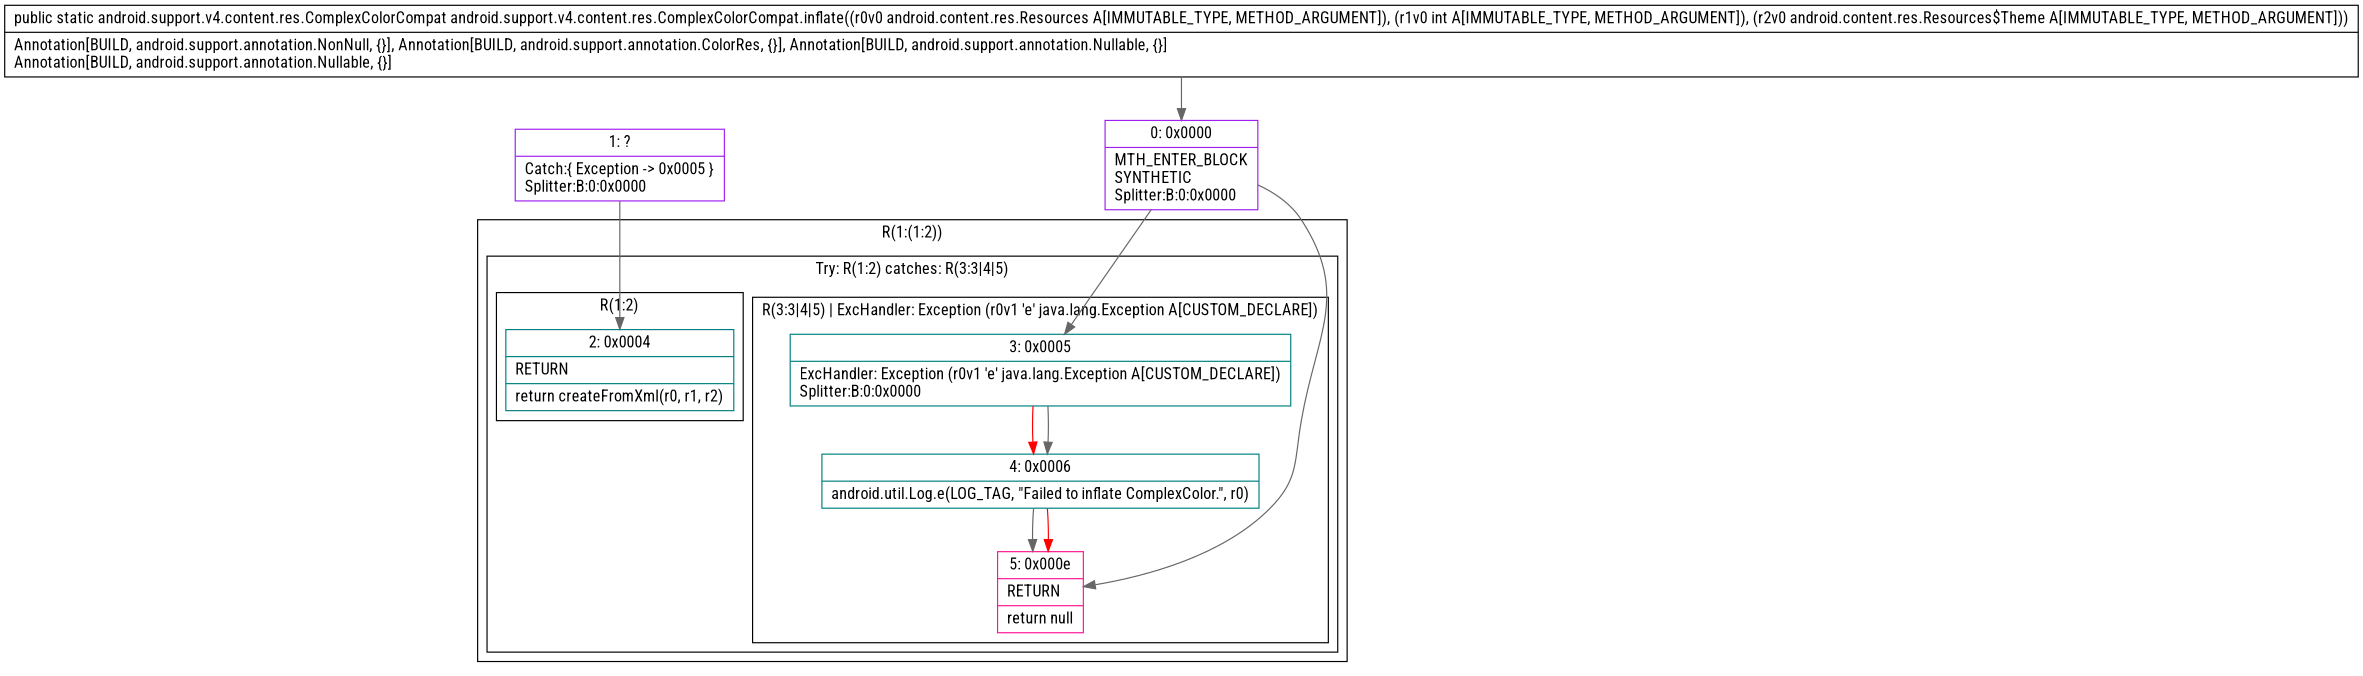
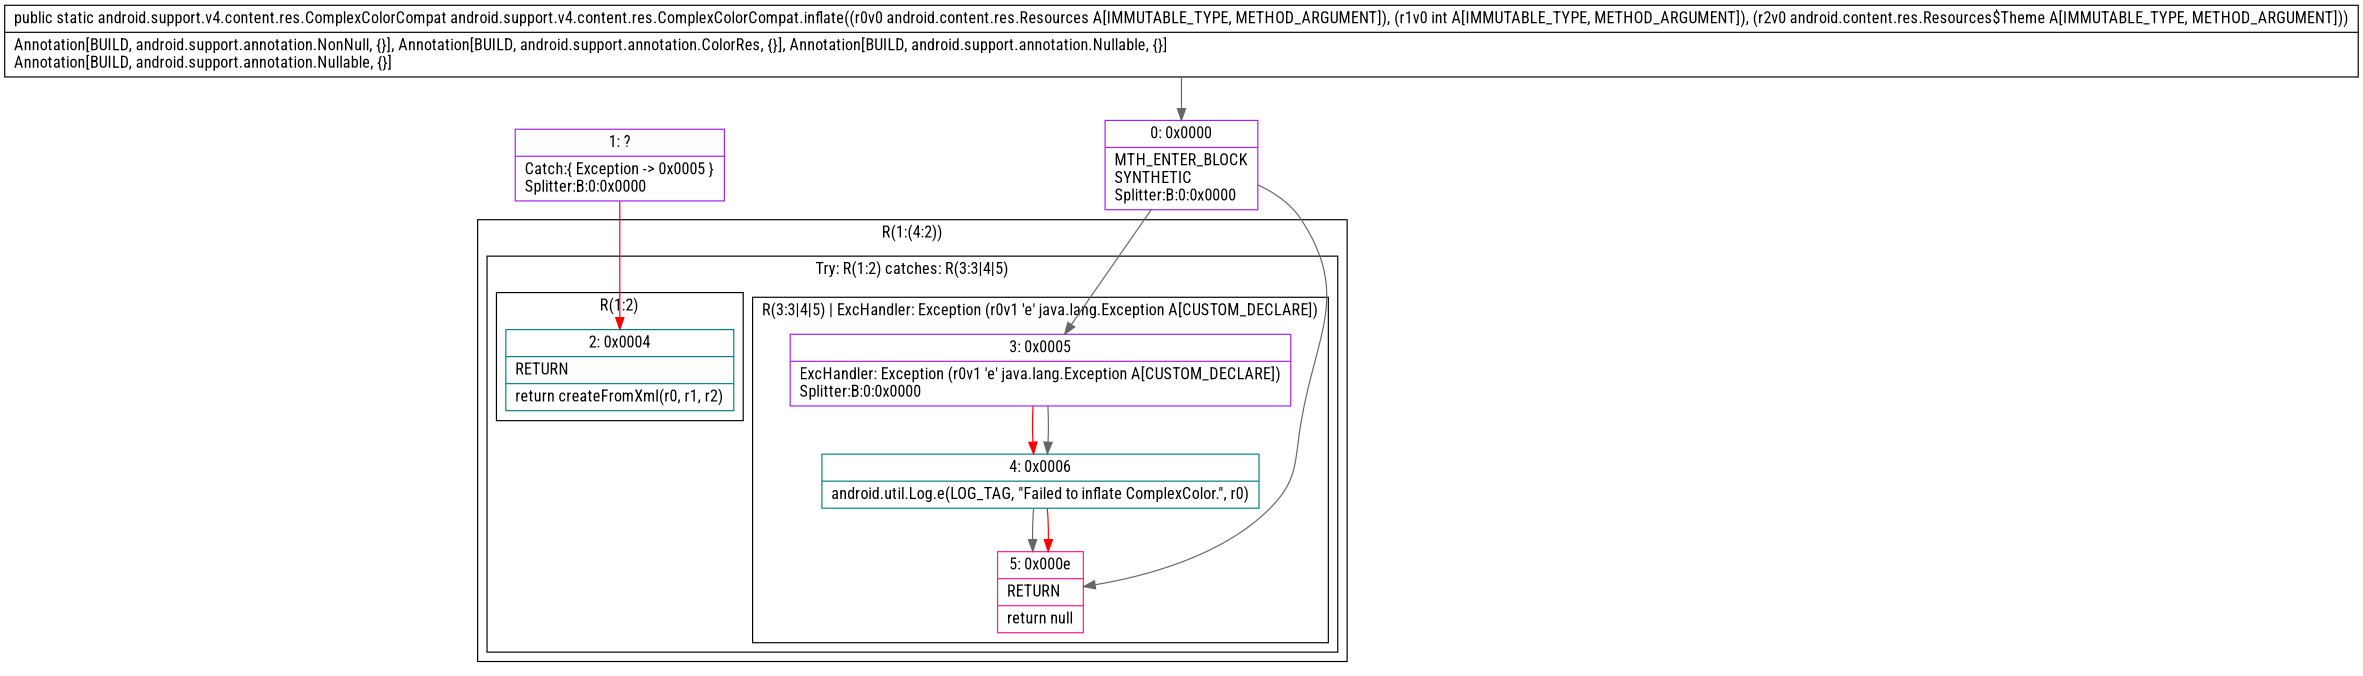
  digraph {
    fontname="Roboto Condensed"
    node [color=purple fontname="Roboto Condensed" shape=record]
    edge [color=gray40 fontname="Roboto Condensed"]
    n1 [color=teal label="{2\:\ 0x0004|RETURN\l|return createFromXml(r0, r1, r2)\l}"]
-   n2 [color=teal label="{3\:\ 0x0005|ExcHandler: Exception (r0v1 'e' java.lang.Exception A[CUSTOM_DECLARE])\lSplitter:B:0:0x0000\l}"]
+   n2 [label="{3\:\ 0x0005|ExcHandler: Exception (r0v1 'e' java.lang.Exception A[CUSTOM_DECLARE])\lSplitter:B:0:0x0000\l}"]
    n3 [color=teal label="{4\:\ 0x0006|android.util.Log.e(LOG_TAG, \"Failed to inflate ComplexColor.\", r0)\l}"]
    n4 [color=deeppink label="{5\:\ 0x000e|RETURN\l|return null\l}"]
    n5 [label="{0\:\ 0x0000|MTH_ENTER_BLOCK\lSYNTHETIC\lSplitter:B:0:0x0000\l}"]
    n6 [label="{1\:\ ?|Catch:\{ Exception \-\> 0x0005 \}\lSplitter:B:0:0x0000\l}"]
    n7 [color=black label="{public static android.support.v4.content.res.ComplexColorCompat android.support.v4.content.res.ComplexColorCompat.inflate((r0v0 android.content.res.Resources A[IMMUTABLE_TYPE, METHOD_ARGUMENT]), (r1v0 int A[IMMUTABLE_TYPE, METHOD_ARGUMENT]), (r2v0 android.content.res.Resources$Theme A[IMMUTABLE_TYPE, METHOD_ARGUMENT]))  | Annotation[BUILD, android.support.annotation.NonNull, \{\}], Annotation[BUILD, android.support.annotation.ColorRes, \{\}], Annotation[BUILD, android.support.annotation.Nullable, \{\}]\lAnnotation[BUILD, android.support.annotation.Nullable, \{\}]\l}"]
    subgraph cluster_1 {
-     label="R(1:(1:2))"
+     label="R(1:(4:2))"
      subgraph cluster_2 {
        label="Try: R(1:2) catches: R(3:3|4|5)"
        subgraph cluster_3 {
          label="R(1:2)"
          n1
        }
        subgraph cluster_4 {
          label="R(3:3|4|5) | ExcHandler: Exception (r0v1 'e' java.lang.Exception A[CUSTOM_DECLARE])\l"
          n2
          n3
          n4
        }
      }
    }
    subgraph cluster_5 {
      label="R(3:3|4|5) | ExcHandler: Exception (r0v1 'e' java.lang.Exception A[CUSTOM_DECLARE])\l"
    }
    n2 -> n3 [color=red]
    n2 -> n3
    n3 -> n4
    n3 -> n4 [color=red]
    n5 -> n2
    n5 -> n4
-   n6 -> n1
+   n6 -> n1 [color=red]
    n7 -> n5
  }
